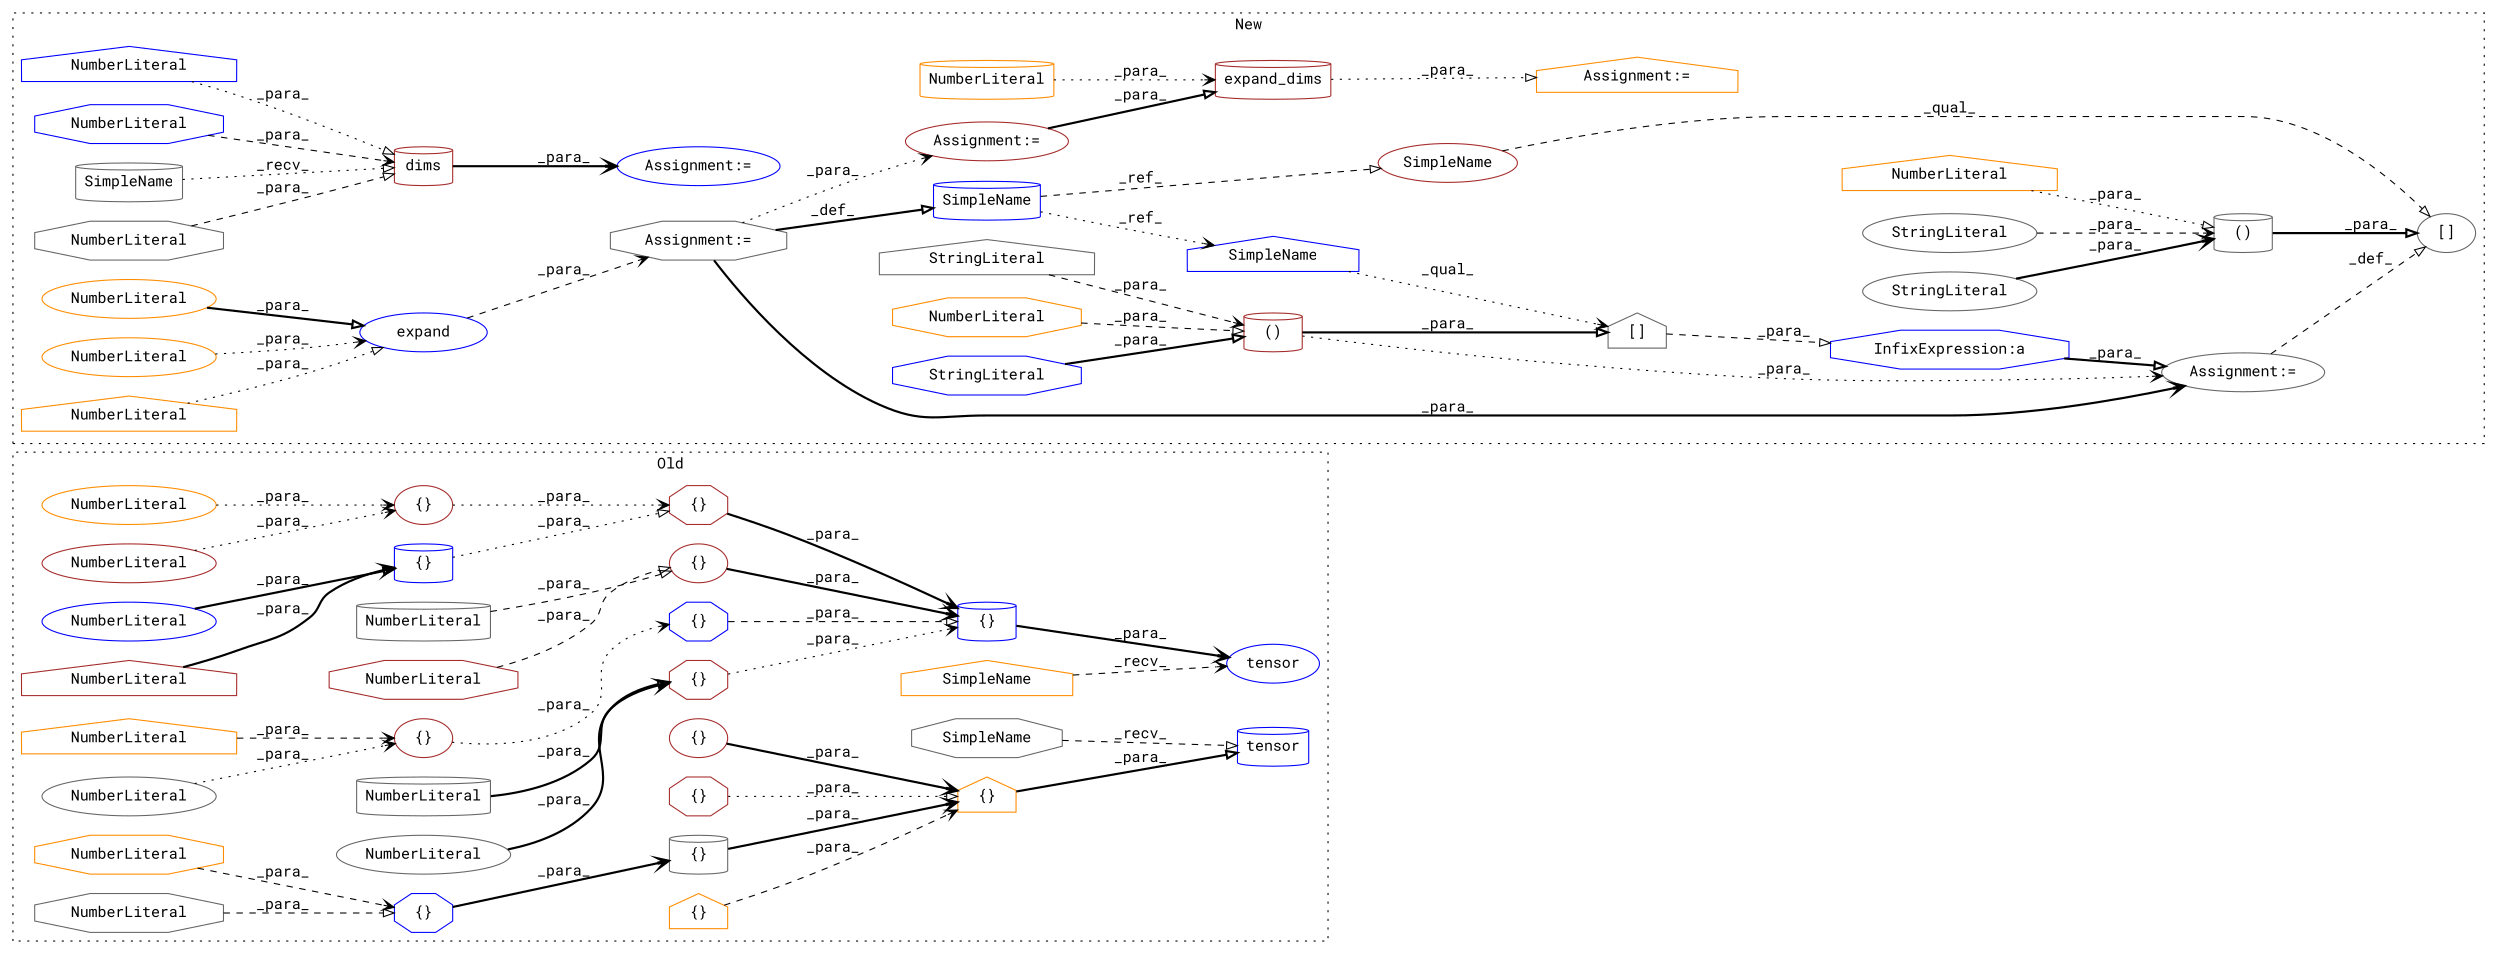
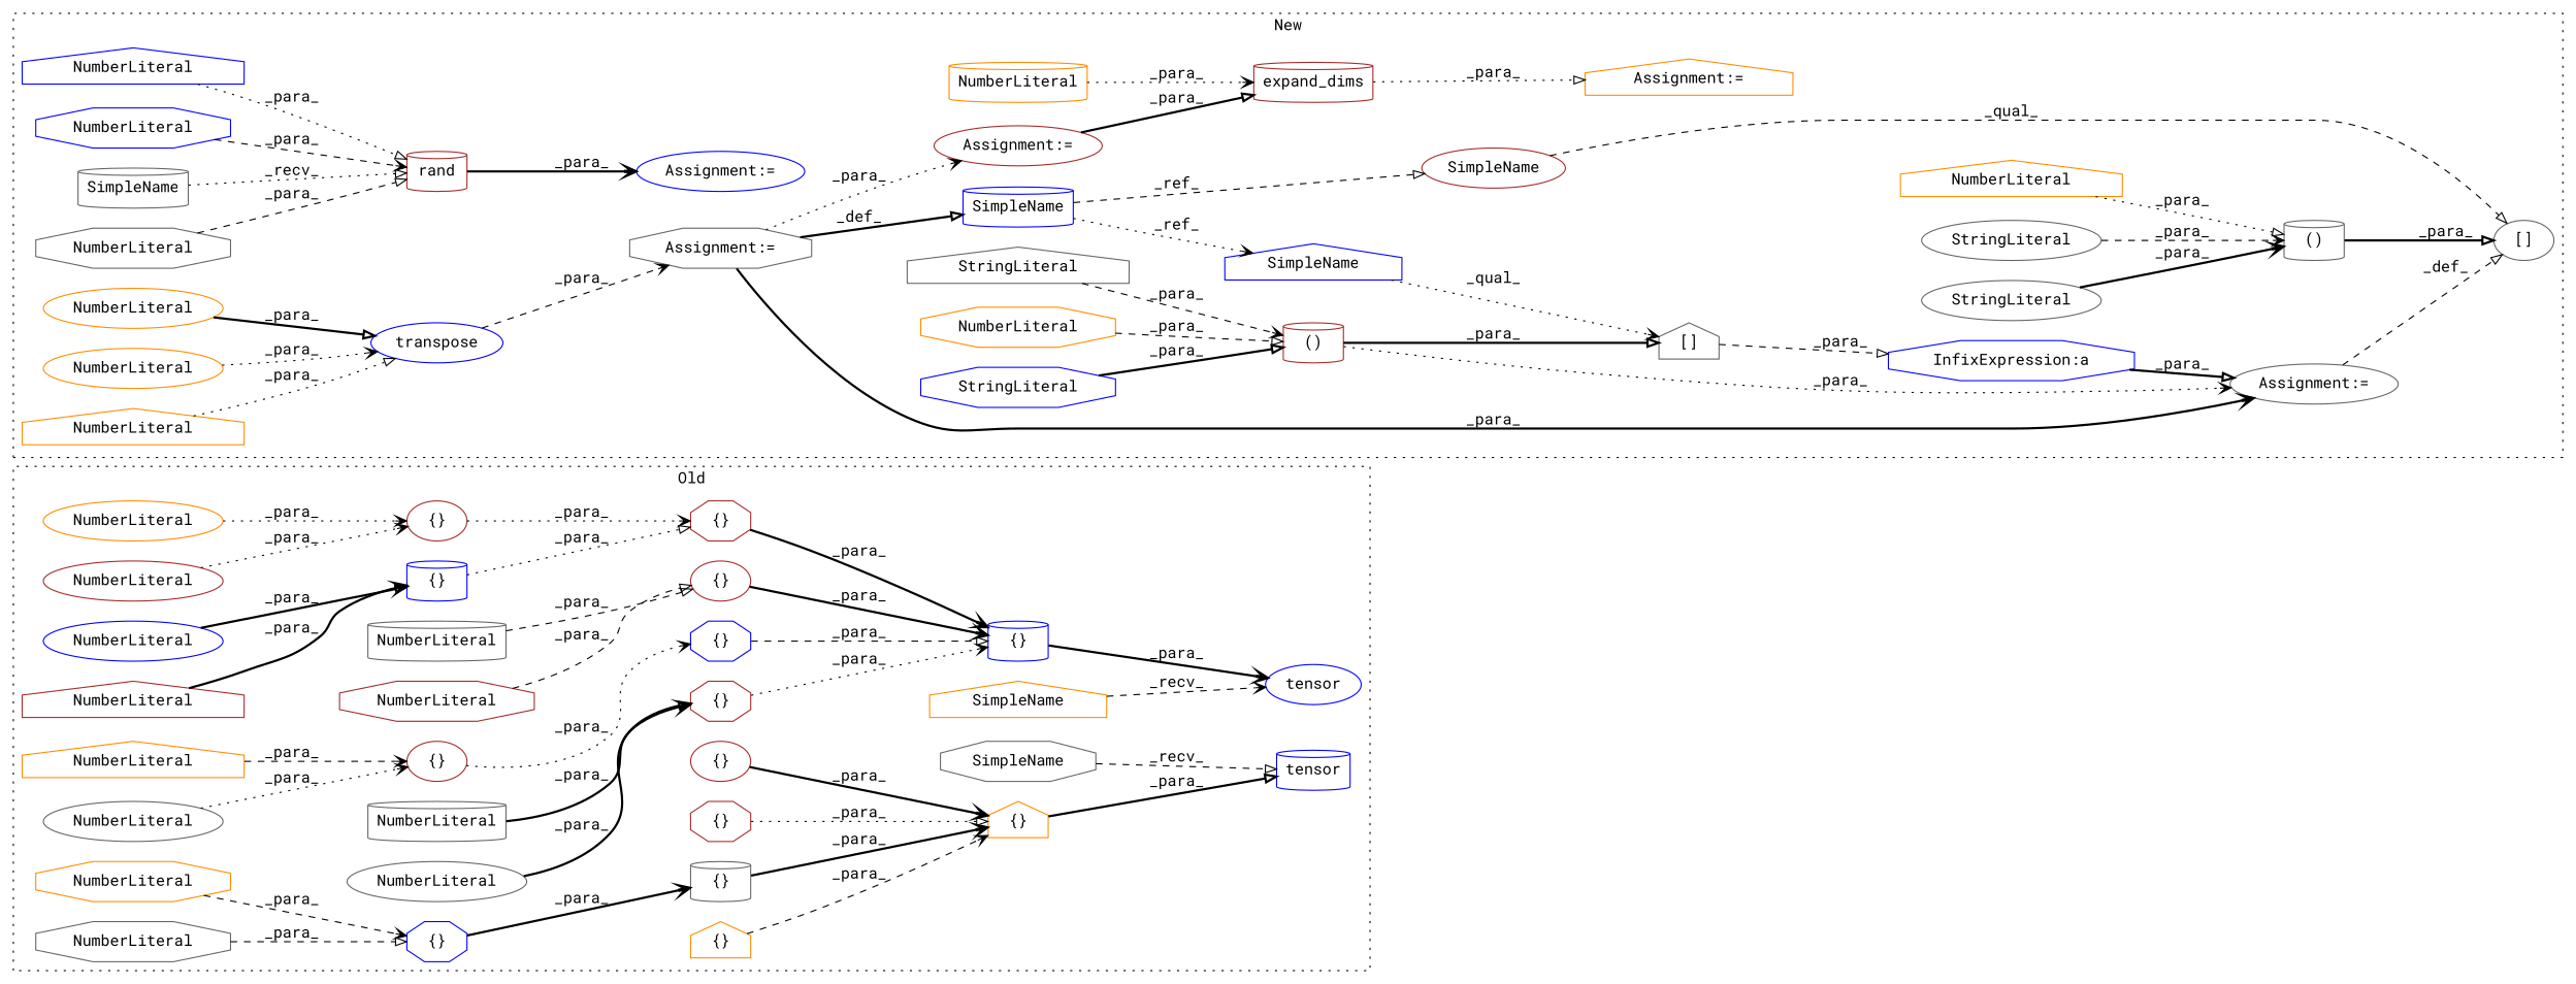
  digraph {
    fontname="Roboto Mono"
    rankdir=LR
    node [a=34 color=gray40 fontname="Roboto Mono" l="1,1" s=5555 shape=ellipse]
    edge [arrowhead=vee fontname="Roboto Mono" style=bold]
    n1 [a=32 color=blue l="7,1" label=tensor s="3936,4064"]
    n2 [a=4 color=brown label="{}" s="3997,4011"]
    n3 [l=6 label=NumberLiteral s=3998 shape=cylinder]
    n4 [a=4 color=brown label="{}" s="3960,3975"]
    n5 [color=darkorange l=6 label=NumberLiteral s=3961]
    n6 [a=4 color=blue label="{}" s="3958,4063" shape=cylinder]
    n7 [a=32 color=blue l="7,1" label=tensor s="3821,3918" shape=cylinder]
    n8 [a=4 color=brown label="{}" s="4031,4045"]
    n9 [color=brown l=7 label=NumberLiteral s=3968]
    n10 [a=4 color=blue label="{}" s="3977,3993" shape=cylinder]
    n11 [color=blue l=7 label=NumberLiteral s=3986]
    n12 [a=4 color=brown label="{}" s="3959,3994" shape=octagon]
    n13 [color=brown l=7 label=NumberLiteral s=3978 shape=house]
    n14 [a=4 color=blue label="{}" s="3845,3855" shape=octagon]
    n15 [color=darkorange l=4 label=NumberLiteral s=3851 shape=octagon]
    n16 [a=4 label="{}" s="3844,3868" shape=cylinder]
    n17 [color=darkorange l=6 label=NumberLiteral s=4039 shape=house]
    n18 [a=4 color=brown label="{}" s="4013,4027" shape=octagon]
    n19 [l=6 label=NumberLiteral s=4014 shape=cylinder]
    n20 [a=4 color=blue label="{}" s="4030,4062" shape=octagon]
    n21 [l=6 label=NumberLiteral s=4032]
    n22 [a=4 color=darkorange label="{}" s="3843,3917" shape=house]
    n23 [l=4 label=NumberLiteral s=3846 shape=octagon]
    n24 [a=4 color=darkorange label="{}" s="3883,3893" shape=house]
    n25 [l=6 label=NumberLiteral s=4021]
    n26 [a=4 color=brown label="{}" s="3871,3881" shape=octagon]
    n27 [color=brown l=6 label=NumberLiteral s=4005 shape=octagon]
    n28 [a=4 color=brown label="{}" s="3896,3916"]
    n29 [a=42 color=darkorange l=5 label=SimpleName s=3930 shape=house]
    n30 [a=42 l=5 label=SimpleName s=3815 shape=octagon]
    n31 [a=27 color=blue l=3 label="InfixExpression:a" s=5539 shape=octagon]
    n32 [a=106 color=brown l=59 label="()" shape=cylinder]
    n33 [color=darkorange l=1 label=NumberLiteral shape=octagon]
-   n34 [a=32 color=brown l="5,1" label=dims s="5393,5403" shape=cylinder]
+   n34 [a=32 color=brown l="5,1" label=rand s="5393,5403" shape=cylinder]
    n35 [a=2 l="13,2" label="[]" s="5460,5532"]
    n36 [a=106 l=59 label="()" s=5473 shape=cylinder]
    n37 [a=2 l="13,2" label="[]" s="5542,5614" shape=house]
    n38 [color=darkorange l=1 label=NumberLiteral s=5473 shape=house]
    n39 [l=1 label=NumberLiteral s=5402 shape=octagon]
    n40 [color=blue l=1 label=NumberLiteral s=5398 shape=house]
    n41 [color=blue l=1 label=NumberLiteral s=5400 shape=octagon]
    n42 [a=32 color=brown l="12,1" label=expand_dims s="5828,5850" shape=cylinder]
    n43 [color=darkorange l=1 label=NumberLiteral s=5849 shape=cylinder]
    n44 [a=42 color=blue l=7 label=SimpleName s=5410 shape=cylinder]
-   n45 [a=32 color=blue l="10,1" label=expand s="5431,5446"]
+   n45 [a=32 color=blue l="10,1" label=transpose s="5431,5446"]
    n46 [color=darkorange l=1 label=NumberLiteral s=5441]
    n47 [color=darkorange l=1 label=NumberLiteral s=5443]
    n48 [color=darkorange l=1 label=NumberLiteral s=5445 shape=house]
    n49 [a=7 l=1 label="Assignment:=" s=5534]
    n50 [a=7 color=blue l=1 label="Assignment:=" s=5386]
    n51 [a=45 l=16 label=StringLiteral s=5487]
    n52 [a=7 color=brown l=1 label="Assignment:=" s=5631]
    n53 [a=7 color=darkorange l=1 label="Assignment:=" s=5821 shape=house]
    n54 [a=7 l=1 label="Assignment:=" s=5417 shape=octagon]
    n55 [a=45 l=16 label=StringLiteral s=5516]
    n56 [a=45 color=blue l=16 label=StringLiteral s=5569 shape=octagon]
    n57 [a=45 l=16 label=StringLiteral s=5598 shape=house]
    n58 [a=42 color=blue l=7 label=SimpleName s=5542 shape=house]
    n59 [a=42 color=brown l=7 label=SimpleName s=5460]
    n60 [a=42 l=5 label=SimpleName s=5387 shape=cylinder]
    subgraph cluster_1 {
      label=Old
      style=dotted
      n1
      n2
      n3
      n4
      n5
      n6
      n7
      n8
      n9
      n10
      n11
      n12
      n13
      n14
      n15
      n16
      n17
      n18
      n19
      n20
      n21
      n22
      n23
      n24
      n25
      n26
      n27
      n28
      n29
      n30
    }
    subgraph cluster_2 {
      label=New
      style=dotted
      n31
      n32
      n33
      n34
      n35
      n36
      n37
      n38
      n39
      n40
      n41
      n42
      n43
      n44
      n45
      n46
      n47
      n48
      n49
      n50
      n51
      n52
      n53
      n54
      n55
      n56
      n57
      n58
      n59
      n60
    }
    n2 -> n6 [label=_para_]
    n3 -> n2 [arrowhead=onormal label=_para_ style=dashed]
    n4 -> n12 [label=_para_ style=dotted]
    n5 -> n4 [label=_para_ style=dotted]
    n6 -> n1 [label=_para_]
    n8 -> n20 [label=_para_ style=dotted]
    n9 -> n4 [label=_para_ style=dotted]
    n10 -> n12 [arrowhead=onormal label=_para_ style=dotted]
    n11 -> n10 [arrowhead=onormal label=_para_]
    n12 -> n6 [label=_para_]
    n13 -> n10 [label=_para_]
    n14 -> n16 [label=_para_]
    n15 -> n14 [label=_para_ style=dashed]
    n16 -> n22 [label=_para_]
    n17 -> n8 [label=_para_ style=dashed]
    n18 -> n6 [label=_para_ style=dotted]
    n19 -> n18 [label=_para_]
    n20 -> n6 [arrowhead=onormal label=_para_ style=dashed]
    n21 -> n8 [label=_para_ style=dotted]
    n22 -> n7 [arrowhead=onormal label=_para_]
    n23 -> n14 [arrowhead=onormal label=_para_ style=dashed]
    n24 -> n22 [label=_para_ style=dashed]
    n25 -> n18 [arrowhead=onormal label=_para_]
    n26 -> n22 [arrowhead=onormal label=_para_ style=dotted]
    n27 -> n2 [arrowhead=onormal label=_para_ style=dashed]
    n28 -> n22 [label=_para_]
    n29 -> n1 [label=_recv_ style=dashed]
    n30 -> n7 [arrowhead=onormal label=_recv_ style=dashed]
    n31 -> n49 [arrowhead=onormal label=_para_]
    n32 -> n37 [arrowhead=onormal label=_para_]
    n32 -> n49 [label=_para_ style=dotted]
    n33 -> n32 [arrowhead=onormal label=_para_ style=dashed]
    n34 -> n50 [label=_para_]
    n36 -> n35 [arrowhead=onormal label=_para_]
    n37 -> n31 [arrowhead=onormal label=_para_ style=dashed]
    n38 -> n36 [arrowhead=onormal label=_para_ style=dotted]
    n39 -> n34 [arrowhead=onormal label=_para_ style=dashed]
    n40 -> n34 [arrowhead=onormal label=_para_ style=dotted]
    n41 -> n34 [label=_para_ style=dashed]
    n42 -> n53 [arrowhead=onormal label=_para_ style=dotted]
    n43 -> n42 [label=_para_ style=dotted]
    n44 -> n58 [label=_ref_ style=dotted]
    n44 -> n59 [arrowhead=onormal label=_ref_ style=dashed]
    n45 -> n54 [label=_para_ style=dashed]
    n46 -> n45 [arrowhead=onormal label=_para_]
    n47 -> n45 [label=_para_ style=dotted]
    n48 -> n45 [arrowhead=onormal label=_para_ style=dotted]
    n49 -> n35 [arrowhead=onormal label=_def_ style=dashed]
    n51 -> n36 [label=_para_]
    n52 -> n42 [arrowhead=onormal label=_para_]
    n54 -> n44 [arrowhead=onormal label=_def_]
    n54 -> n49 [label=_para_]
    n54 -> n52 [label=_para_ style=dotted]
    n55 -> n36 [label=_para_ style=dashed]
    n56 -> n32 [arrowhead=onormal label=_para_]
    n57 -> n32 [label=_para_ style=dashed]
    n58 -> n37 [label=_qual_ style=dotted]
    n59 -> n35 [arrowhead=onormal label=_qual_ style=dashed]
    n60 -> n34 [arrowhead=onormal label=_recv_ style=dotted]
  }
